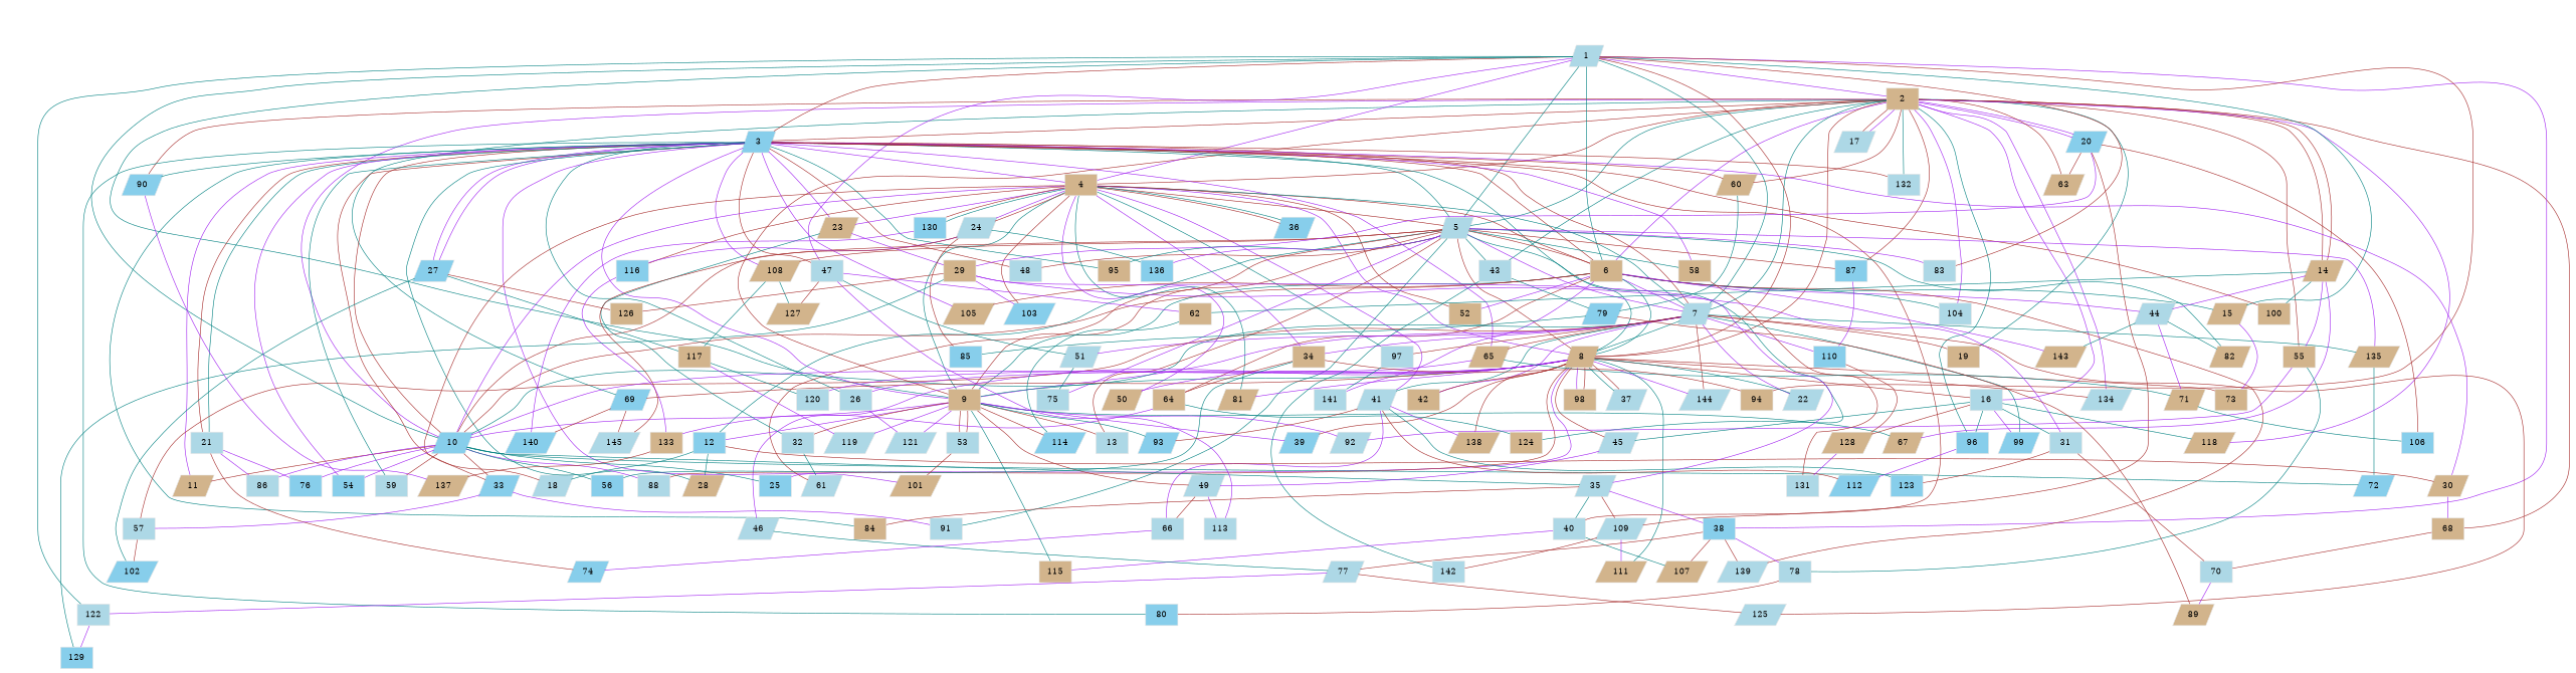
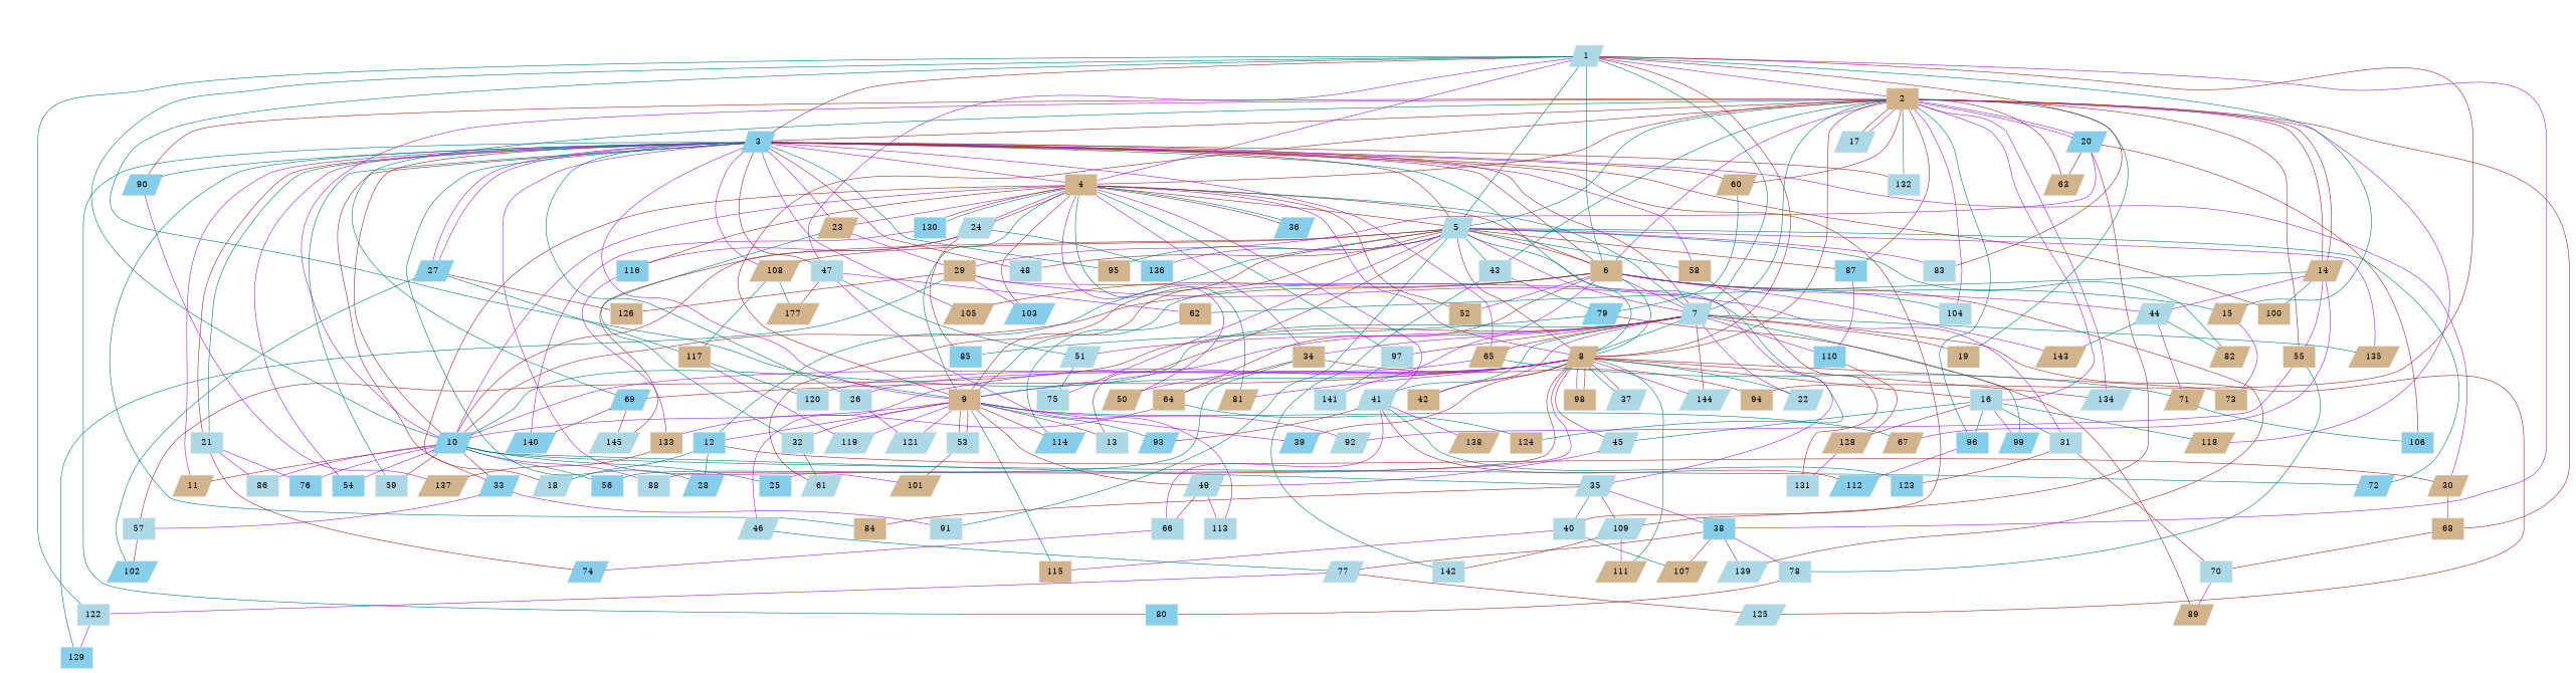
  graph {
    node [color=gray90 fillcolor=lightblue shape=parallelogram style=filled]
    edge [color=brown]
    2 [fillcolor=tan shape=box]
    1
    3 [fillcolor=skyblue]
    4 [fillcolor=tan shape=box]
    5
    6 [fillcolor=tan shape=box]
    7
    8 [fillcolor=tan]
    9 [fillcolor=tan shape=box]
    10 [fillcolor=skyblue]
    15 [fillcolor=tan]
    38 [fillcolor=skyblue shape=box]
    47 [shape=box]
    83 [shape=box]
    94 [fillcolor=tan shape=box]
    122 [shape=box]
    14 [fillcolor=tan]
    16 [shape=box]
    17
    19 [fillcolor=tan shape=box]
    20 [fillcolor=skyblue]
    43 [shape=box]
    55 [fillcolor=tan shape=box]
    60 [fillcolor=tan]
    63 [fillcolor=tan]
    68 [fillcolor=tan shape=box]
    69 [fillcolor=skyblue]
    87 [fillcolor=skyblue shape=box]
    90 [fillcolor=skyblue]
    96 [fillcolor=skyblue shape=box]
    104 [shape=box]
    118 [fillcolor=tan]
    132 [shape=box]
    134
    11 [fillcolor=tan]
    18
    21 [shape=box]
    23 [fillcolor=tan]
    26 [shape=box]
    27 [fillcolor=skyblue]
-   28 [fillcolor=tan]
+   28 [fillcolor=skyblue]
    30 [fillcolor=tan]
    40 [shape=box]
    48 [shape=box]
    54 [fillcolor=skyblue shape=box]
    58 [fillcolor=tan shape=box]
    59 [shape=box]
    65 [fillcolor=tan]
    80 [fillcolor=skyblue shape=box]
    84 [fillcolor=tan shape=box]
    95 [fillcolor=tan shape=box]
    100 [fillcolor=tan shape=box]
    101 [fillcolor=tan]
    105 [fillcolor=tan]
    108 [fillcolor=tan]
    24
    33 [fillcolor=skyblue]
    34 [fillcolor=tan shape=box]
    36 [fillcolor=skyblue]
    41
    50 [fillcolor=tan]
    52 [fillcolor=tan shape=box]
    81 [fillcolor=tan]
    97 [shape=box]
    103 [fillcolor=skyblue]
    116 [fillcolor=skyblue shape=box]
    130 [fillcolor=skyblue shape=box]
    12 [fillcolor=skyblue shape=box]
    13 [shape=box]
    61
    72 [fillcolor=skyblue]
    75 [shape=box]
    82 [fillcolor=tan]
    91 [shape=box]
    124 [fillcolor=tan shape=box]
    135 [fillcolor=tan]
    136 [fillcolor=skyblue shape=box]
    44
    64 [fillcolor=tan shape=box]
    139
    141 [shape=box]
    143 [fillcolor=tan]
    22
    42 [fillcolor=tan shape=box]
    51
    57 [shape=box]
    99 [fillcolor=skyblue]
    110 [fillcolor=skyblue shape=box]
    125
    144
    46
    25 [fillcolor=skyblue shape=box]
    37
    39 [fillcolor=skyblue]
    45
    73 [fillcolor=tan shape=box]
    88 [shape=box]
    98 [fillcolor=tan shape=box]
    111 [fillcolor=tan]
    138 [fillcolor=tan]
    32 [shape=box]
    49
    53 [shape=box]
    67 [fillcolor=tan]
    92
    93 [fillcolor=skyblue]
    114 [fillcolor=skyblue]
    115 [fillcolor=tan shape=box]
    119
    121
    35
    56 [fillcolor=skyblue shape=box]
    76 [fillcolor=skyblue shape=box]
    86 [shape=box]
    77
    78 [shape=box]
    107 [fillcolor=tan]
    62 [fillcolor=tan shape=box]
    113 [shape=box]
-   127 [fillcolor=tan]
+   127 [fillcolor=tan label=177]
    129 [fillcolor=skyblue shape=box]
    31 [shape=box]
    128 [fillcolor=tan]
    29 [fillcolor=tan shape=box]
    106 [fillcolor=skyblue shape=box]
    109
    79 [fillcolor=skyblue]
    142 [shape=box]
    70 [shape=box]
    145
    140 [fillcolor=skyblue]
    137 [fillcolor=tan]
    112 [fillcolor=skyblue]
    74 [fillcolor=skyblue]
    102 [fillcolor=skyblue]
    117 [fillcolor=tan shape=box]
    126 [fillcolor=tan shape=box]
    131 [shape=box]
    71 [fillcolor=tan]
    120 [shape=box]
    85 [fillcolor=skyblue shape=box]
    123 [fillcolor=skyblue shape=box]
    66 [shape=box]
    133 [fillcolor=tan shape=box]
    89 [fillcolor=tan]
    2 -- 3
    2 -- 4
    2 -- 5 [color=teal]
    2 -- 6 [color=purple]
    2 -- 7 [color=teal]
    2 -- 8
    2 -- 9
    2 -- 10 [color=purple]
    2 -- 14
    2 -- 14
    2 -- 16 [color=purple]
    2 -- 17
    2 -- 17 [color=purple]
    2 -- 19 [color=teal]
    2 -- 20 [color=purple]
    2 -- 20 [color=purple]
    2 -- 43 [color=teal]
    2 -- 55
    2 -- 60
    2 -- 63
    2 -- 68
    2 -- 69 [color=teal]
    2 -- 87
    2 -- 90
    2 -- 96 [color=teal]
    2 -- 104 [color=purple]
    2 -- 118 [color=purple]
    2 -- 132 [color=teal]
    2 -- 134 [color=purple]
    1 -- 2 [color=purple]
    1 -- 3
    1 -- 4 [color=purple]
    1 -- 5 [color=teal]
    1 -- 6 [color=teal]
    1 -- 7 [color=teal]
    1 -- 8
    1 -- 9 [color=teal]
    1 -- 10 [color=teal]
    1 -- 15 [color=teal]
    1 -- 38 [color=purple]
    1 -- 47 [color=purple]
    1 -- 83
    1 -- 94
    1 -- 122 [color=teal]
    3 -- 4 [color=purple]
-   3 -- 5 [color=teal]
+   3 -- 5
    3 -- 6
    3 -- 7
    3 -- 8 [color=teal]
    3 -- 9 [color=purple]
    3 -- 10
    3 -- 47
    3 -- 60
    3 -- 90 [color=teal]
    3 -- 132
    3 -- 11 [color=purple]
    3 -- 18
    3 -- 21
    3 -- 21 [color=teal]
    3 -- 23 [color=purple]
    3 -- 26 [color=teal]
    3 -- 27 [color=purple]
    3 -- 27 [color=purple]
    3 -- 28 [color=teal]
    3 -- 30 [color=purple]
    3 -- 40
    3 -- 48
    3 -- 54 [color=purple]
    3 -- 58 [color=purple]
    3 -- 59 [color=teal]
    3 -- 65 [color=purple]
    3 -- 80 [color=teal]
    3 -- 84 [color=teal]
    3 -- 95 [color=teal]
    3 -- 100
    3 -- 101 [color=purple]
    3 -- 105 [color=purple]
    3 -- 108 [color=purple]
    4 -- 5
    4 -- 6
    4 -- 7 [color=teal]
    4 -- 8 [color=purple]
    4 -- 9 [color=teal]
    4 -- 10 [color=purple]
    4 -- 23 [color=purple]
    4 -- 24 [color=purple]
    4 -- 24
    4 -- 33
    4 -- 34 [color=purple]
    4 -- 36
    4 -- 36 [color=teal]
    4 -- 41 [color=purple]
    4 -- 50 [color=purple]
    4 -- 52
    4 -- 81 [color=teal]
    4 -- 97 [color=teal]
    4 -- 103
    4 -- 116
    4 -- 130
    4 -- 130 [color=teal]
    5 -- 6
    5 -- 7 [color=purple]
    5 -- 8
    5 -- 9
    5 -- 10
    5 -- 83 [color=purple]
    5 -- 43 [color=teal]
    5 -- 87
    5 -- 48
    5 -- 58 [color=teal]
    5 -- 95 [color=teal]
    5 -- 108
    5 -- 12 [color=teal]
    5 -- 13
    5 -- 61
-   135 -- 72 [color=teal]
+   5 -- 72 [color=teal]
    5 -- 75 [color=purple]
    5 -- 82 [color=teal]
    5 -- 91 [color=teal]
    5 -- 124 [color=teal]
    5 -- 135 [color=purple]
    5 -- 136 [color=purple]
    6 -- 7 [color=purple]
    6 -- 8 [color=teal]
    6 -- 9 [color=teal]
    6 -- 10
    6 -- 15 [color=teal]
    6 -- 104 [color=teal]
    6 -- 105
    6 -- 52 [color=purple]
    6 -- 44 [color=purple]
    6 -- 64
    6 -- 139
    6 -- 141 [color=purple]
    6 -- 143 [color=purple]
    7 -- 8 [color=teal]
    7 -- 9 [color=purple]
    7 -- 10 [color=teal]
    7 -- 19
    7 -- 65
    7 -- 34 [color=purple]
    7 -- 41 [color=teal]
    7 -- 97
    7 -- 135 [color=teal]
    7 -- 22 [color=purple]
    7 -- 42 [color=purple]
    7 -- 51 [color=purple]
    7 -- 57
    7 -- 99 [color=teal]
    7 -- 110 [color=purple]
    7 -- 125
    7 -- 144
    8 -- 9 [color=teal]
    8 -- 10 [color=purple]
    8 -- 16
    8 -- 69
    8 -- 134
    8 -- 26 [color=purple]
    8 -- 50 [color=purple]
    8 -- 81 [color=purple]
    8 -- 22 [color=teal]
    8 -- 42
    8 -- 144 [color=purple]
    8 -- 46 [color=purple]
    8 -- 25 [color=purple]
    8 -- 37 [color=teal]
    8 -- 37
    8 -- 39
    8 -- 45
    8 -- 73
    8 -- 88
    8 -- 98 [color=purple]
    8 -- 98
    8 -- 111 [color=teal]
-   8 -- 138
    9 -- 10 [color=purple]
    9 -- 12 [color=purple]
    9 -- 13
    9 -- 39 [color=purple]
    9 -- 32
    9 -- 49
    9 -- 53
    9 -- 53
    9 -- 67 [color=teal]
    9 -- 92 [color=purple]
    9 -- 93 [color=teal]
    9 -- 114
    9 -- 115 [color=teal]
    9 -- 119 [color=purple]
    9 -- 121 [color=purple]
    10 -- 11
    10 -- 54 [color=purple]
    10 -- 59
    10 -- 33
    10 -- 72 [color=teal]
    10 -- 25 [color=teal]
    10 -- 88 [color=purple]
    10 -- 35 [color=teal]
    10 -- 56 [color=teal]
    10 -- 76 [color=purple]
    10 -- 86 [color=purple]
    15 -- 73 [color=purple]
    38 -- 139
    38 -- 77
    38 -- 78 [color=purple]
    38 -- 107
    47 -- 51 [color=teal]
    47 -- 62 [color=purple]
    47 -- 113 [color=purple]
    47 -- 127
    122 -- 129 [color=purple]
    14 -- 55 [color=purple]
    14 -- 100 [color=teal]
    14 -- 44 [color=purple]
    14 -- 67 [color=purple]
    14 -- 62 [color=teal]
    16 -- 96 [color=teal]
    16 -- 118 [color=teal]
    16 -- 99 [color=purple]
    16 -- 45 [color=teal]
    16 -- 31 [color=teal]
    16 -- 128
    20 -- 63
    20 -- 29 [color=purple]
    20 -- 106
    20 -- 109
    43 -- 79 [color=teal]
    43 -- 142 [color=teal]
    55 -- 92 [color=purple]
    55 -- 78 [color=teal]
    60 -- 79 [color=teal]
    68 -- 70
    69 -- 145
    69 -- 140
    87 -- 110 [color=purple]
    90 -- 137 [color=purple]
    96 -- 112 [color=purple]
    21 -- 76 [color=purple]
    21 -- 86 [color=purple]
    21 -- 74
    23 -- 32 [color=teal]
    23 -- 29 [color=purple]
    26 -- 121 [color=purple]
    27 -- 102 [color=teal]
    27 -- 117 [color=teal]
    27 -- 126
    30 -- 68 [color=purple]
    40 -- 115 [color=purple]
    40 -- 107 [color=teal]
    58 -- 131
    65 -- 71 [color=teal]
    65 -- 120 [color=purple]
    108 -- 127 [color=teal]
    108 -- 117 [color=teal]
    24 -- 116 [color=purple]
    24 -- 136 [color=teal]
    24 -- 145
    24 -- 85
    33 -- 91 [color=purple]
    33 -- 57 [color=purple]
    34 -- 94
    34 -- 64
    34 -- 56 [color=teal]
    41 -- 138 [color=purple]
    41 -- 93
    41 -- 112
    41 -- 123 [color=teal]
    41 -- 66 [color=purple]
    97 -- 141 [color=teal]
    116 -- 133 [color=purple]
    130 -- 140 [color=purple]
    12 -- 18 [color=teal]
    12 -- 28 [color=teal]
    12 -- 30
    44 -- 82 [color=teal]
    44 -- 143 [color=teal]
    44 -- 71 [color=purple]
    64 -- 124 [color=teal]
    64 -- 133 [color=purple]
    51 -- 75 [color=teal]
    57 -- 102
    110 -- 128
    46 -- 77 [color=teal]
    45 -- 49 [color=purple]
    32 -- 61 [color=teal]
    49 -- 113 [color=purple]
    49 -- 66
    53 -- 101
    35 -- 38 [color=purple]
    35 -- 40 [color=teal]
    35 -- 84
    35 -- 109
    77 -- 122 [color=purple]
    77 -- 125
    78 -- 80
    62 -- 114 [color=teal]
    31 -- 70
    31 -- 123
    128 -- 131 [color=purple]
    29 -- 103 [color=purple]
    29 -- 35 [color=purple]
    29 -- 129 [color=teal]
    29 -- 31 [color=purple]
    29 -- 126
    109 -- 111 [color=purple]
    109 -- 142
    79 -- 85 [color=teal]
    79 -- 89
    70 -- 89 [color=purple]
    117 -- 119 [color=purple]
    117 -- 120 [color=teal]
    71 -- 106 [color=teal]
    66 -- 74 [color=purple]
    133 -- 137
  }
